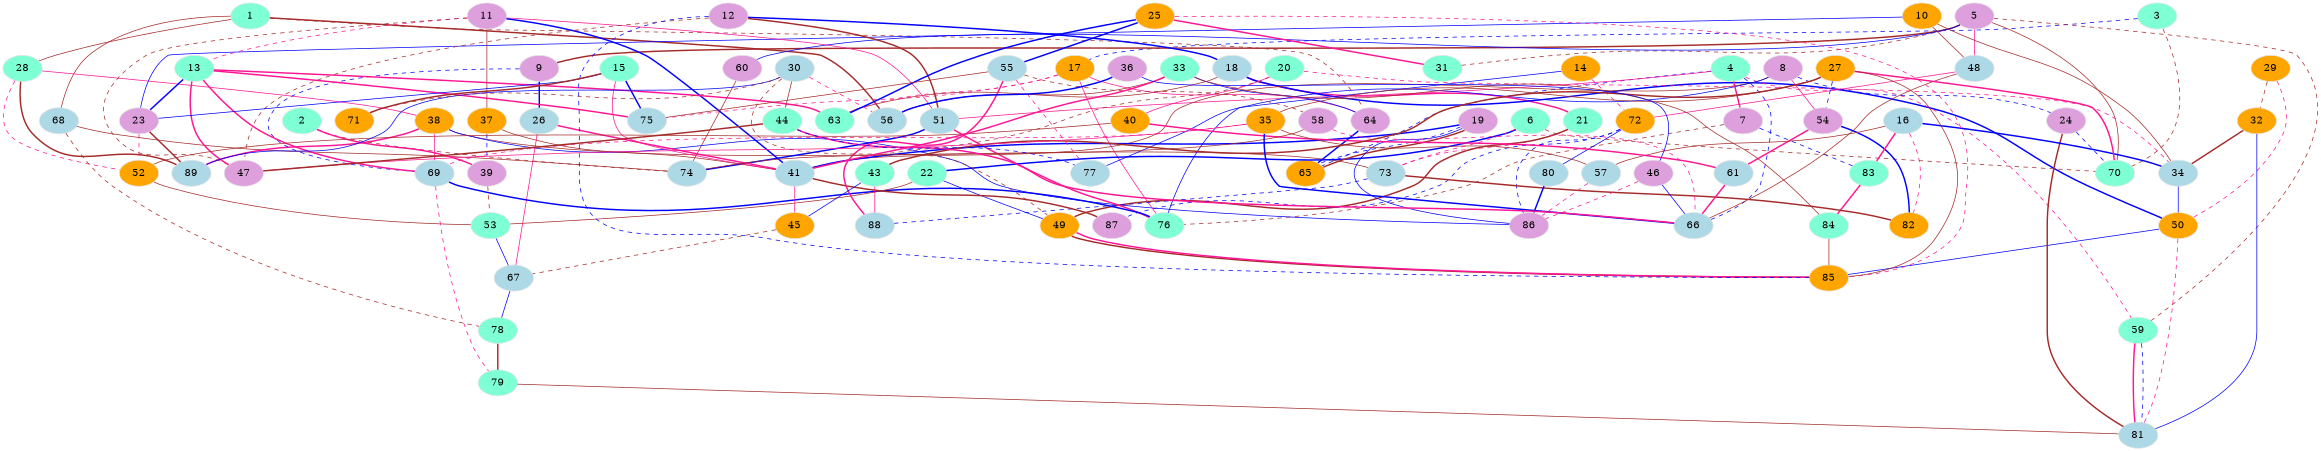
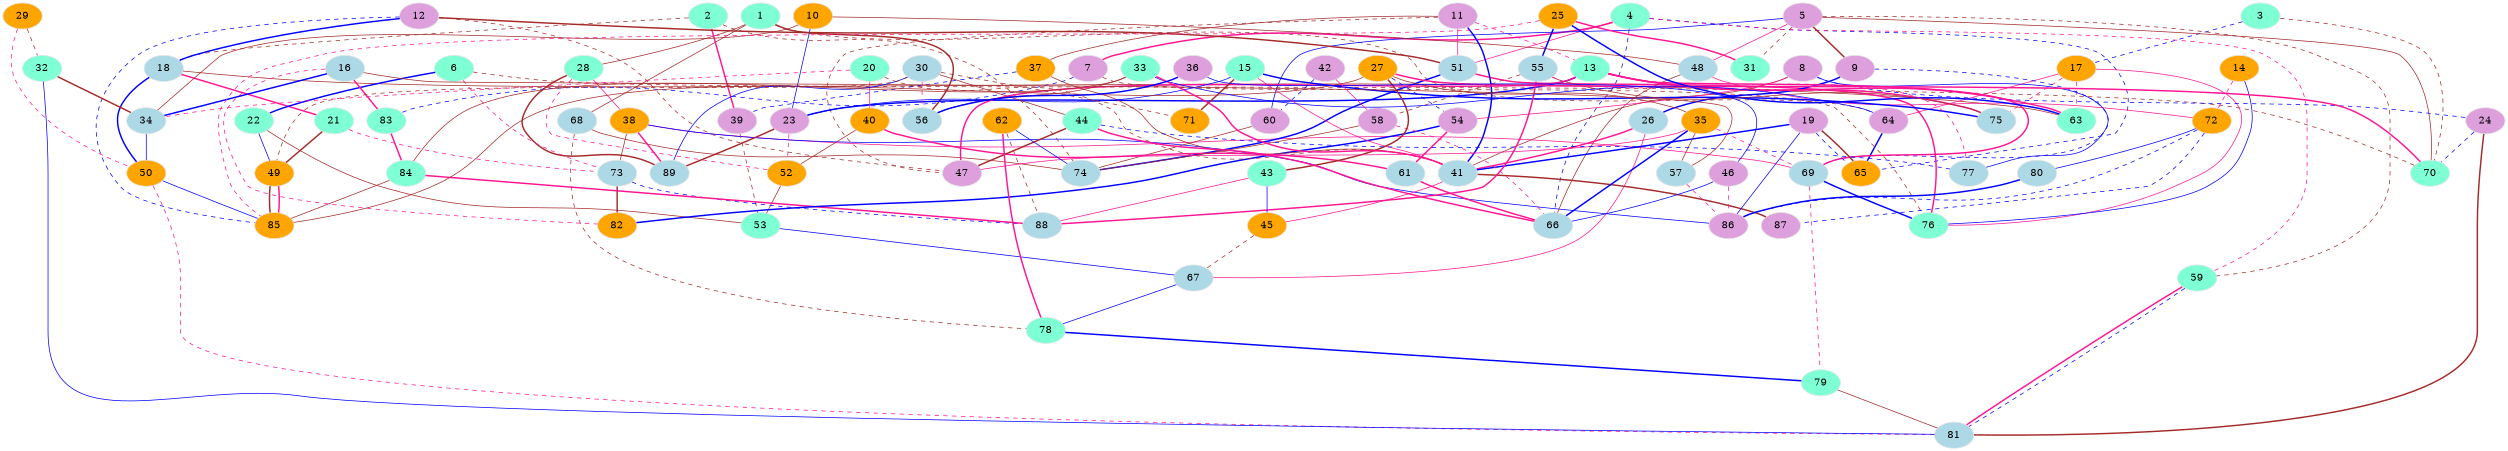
  graph {
    node [color=gray90 fillcolor=aquamarine style=filled]
    edge [color=brown style=solid]
    1
    28
    56 [fillcolor=lightblue]
    64 [fillcolor=plum]
    68 [fillcolor=lightblue]
    52 [fillcolor=orange]
    89 [fillcolor=lightblue]
    38 [fillcolor=orange]
    65 [fillcolor=orange]
    74 [fillcolor=lightblue]
    78
    18 [fillcolor=lightblue]
    2
    39 [fillcolor=plum]
    63
    21
    50 [fillcolor=orange]
    53
    17 [fillcolor=orange]
    3
    70
    76
    75 [fillcolor=lightblue]
    7 [fillcolor=plum]
    4
    51 [fillcolor=lightblue]
    59
    66 [fillcolor=lightblue]
    83
    81 [fillcolor=lightblue]
    5 [fillcolor=plum]
    9 [fillcolor=plum]
    31
    48 [fillcolor=lightblue]
    60 [fillcolor=plum]
    26 [fillcolor=lightblue]
    69 [fillcolor=lightblue]
    72 [fillcolor=orange]
    6
    22
    73 [fillcolor=lightblue]
    49 [fillcolor=orange]
    82 [fillcolor=orange]
    88 [fillcolor=lightblue]
    84
    8 [fillcolor=plum]
    24 [fillcolor=plum]
    41 [fillcolor=lightblue]
    54 [fillcolor=plum]
    77 [fillcolor=lightblue]
    45 [fillcolor=orange]
    87 [fillcolor=plum]
    61 [fillcolor=lightblue]
    67 [fillcolor=lightblue]
    79
    10 [fillcolor=orange]
    23 [fillcolor=plum]
    34 [fillcolor=lightblue]
    11 [fillcolor=plum]
    13
    37 [fillcolor=orange]
    47 [fillcolor=plum]
    12 [fillcolor=plum]
    85 [fillcolor=orange]
    14 [fillcolor=orange]
    86 [fillcolor=plum]
    80 [fillcolor=lightblue]
    15
    71 [fillcolor=orange]
    16 [fillcolor=lightblue]
    57 [fillcolor=lightblue]
    19 [fillcolor=plum]
    20
    40 [fillcolor=orange]
    25 [fillcolor=orange]
    55 [fillcolor=lightblue]
    58 [fillcolor=plum]
    27 [fillcolor=orange]
    35 [fillcolor=orange]
    43
    29 [fillcolor=orange]
-   32 [fillcolor=orange]
+   32
    30 [fillcolor=lightblue]
    44
    33
    36 [fillcolor=plum]
    46 [fillcolor=plum]
+   42 [fillcolor=plum]
+   62 [fillcolor=orange]
    1 -- 28
    1 -- 56 [style=bold]
    1 -- 64 [style=dashed]
    1 -- 68
    28 -- 52 [color=deeppink style=dashed]
    28 -- 89 [style=bold]
    28 -- 38 [color=deeppink]
    64 -- 65 [color=blue style=bold]
    68 -- 74
    68 -- 78 [style=dashed]
    52 -- 53
    38 -- 89 [color=deeppink style=bold]
    38 -- 69 [color=deeppink]
    38 -- 73
    38 -- 86 [color=blue]
-   78 -- 79 [style=bold]
+   78 -- 79 [color=blue style=bold]
    18 -- 63
    18 -- 21 [color=deeppink style=bold]
    18 -- 50 [color=blue style=bold]
    2 -- 74 [style=dashed]
+   2 -- 18 [style=dashed]
    2 -- 39 [color=deeppink style=bold]
    39 -- 53 [style=dashed]
    21 -- 73 [color=deeppink style=dashed]
    21 -- 49 [style=bold]
    50 -- 81 [color=deeppink style=dashed]
    50 -- 85 [color=blue]
    53 -- 67 [color=blue]
    17 -- 64 [color=deeppink]
    17 -- 63 [color=deeppink style=dashed]
    17 -- 76 [color=deeppink]
    17 -- 75 [color=deeppink style=dashed]
    3 -- 17 [color=blue style=dashed]
    3 -- 70 [style=dashed]
    7 -- 76 [style=dashed]
    7 -- 83 [color=blue style=dashed]
    4 -- 65 [color=blue style=dashed]
    4 -- 7 [color=deeppink style=bold]
    4 -- 51 [color=deeppink]
    4 -- 59 [color=deeppink style=dashed]
    4 -- 66 [color=blue style=dashed]
    51 -- 74 [color=blue style=bold]
    51 -- 76 [color=deeppink style=bold]
    59 -- 81 [color=deeppink style=bold]
    59 -- 81 [color=blue style=dashed]
    83 -- 84 [color=deeppink style=bold]
    5 -- 70
    5 -- 59 [style=dashed]
    5 -- 9 [style=bold]
    5 -- 31 [style=dashed]
    5 -- 48 [color=deeppink]
    5 -- 60 [color=blue]
    9 -- 26 [color=blue style=bold]
    9 -- 69 [color=blue style=dashed]
    48 -- 66
    48 -- 72 [color=deeppink]
    60 -- 74
    26 -- 41 [color=deeppink style=bold]
    26 -- 67 [color=deeppink]
    69 -- 76 [color=blue style=bold]
    69 -- 79 [color=deeppink style=dashed]
    72 -- 87 [color=blue style=dashed]
    72 -- 86 [color=blue style=dashed]
    72 -- 80 [color=blue]
    6 -- 70 [style=dashed]
    6 -- 22 [color=blue style=bold]
    6 -- 73 [color=deeppink style=dashed]
    22 -- 53
    22 -- 49 [color=blue]
    73 -- 82 [style=bold]
    73 -- 88 [color=blue style=dashed]
    49 -- 85 [style=bold]
    49 -- 85 [color=deeppink style=bold]
+   84 -- 88 [color=deeppink style=bold]
    84 -- 85
    8 -- 24 [color=blue style=dashed]
    8 -- 41
    8 -- 54 [color=deeppink]
    8 -- 77 [color=blue]
    24 -- 70 [color=blue style=dashed]
    24 -- 81 [style=bold]
    41 -- 45 [color=deeppink]
    41 -- 87 [style=bold]
    54 -- 82 [color=blue style=bold]
    54 -- 61 [color=deeppink style=bold]
    45 -- 67 [style=dashed]
    61 -- 66 [color=deeppink style=bold]
    67 -- 78 [color=blue]
    79 -- 81
    10 -- 48
    10 -- 23 [color=blue]
    10 -- 34
    23 -- 52 [color=deeppink style=dashed]
    23 -- 89 [style=bold]
    34 -- 50 [color=blue]
    11 -- 51 [color=deeppink]
    11 -- 41 [color=blue style=bold]
    11 -- 13 [color=deeppink style=dashed]
    11 -- 37
    11 -- 47 [style=dashed]
    13 -- 63 [color=deeppink style=bold]
    13 -- 75 [color=deeppink style=bold]
    13 -- 69 [color=deeppink style=bold]
    13 -- 23 [color=blue style=bold]
    13 -- 47 [color=deeppink style=bold]
    37 -- 39 [color=blue style=dashed]
    37 -- 41
    12 -- 18 [color=blue style=bold]
    12 -- 51 [style=bold]
    12 -- 47 [style=dashed]
    12 -- 85 [color=blue style=dashed]
    14 -- 76 [color=blue]
    14 -- 72 [color=deeppink style=dashed]
    80 -- 86 [color=blue style=bold]
    15 -- 75 [color=blue style=bold]
    15 -- 41 [color=deeppink]
    15 -- 23 [color=blue]
    15 -- 71 [style=bold]
    16 -- 83 [color=deeppink style=bold]
    16 -- 82 [color=deeppink style=dashed]
    16 -- 34 [color=blue style=bold]
    16 -- 57
    57 -- 86 [color=deeppink style=dashed]
    19 -- 65 [color=blue style=dashed]
    19 -- 65 [style=bold]
    19 -- 41 [color=blue style=bold]
    19 -- 86 [color=blue]
    20 -- 41 [style=dashed]
    20 -- 34 [color=deeppink style=dashed]
    20 -- 40 [color=deeppink]
    40 -- 52
    40 -- 61 [color=deeppink style=bold]
    25 -- 63 [color=blue style=bold]
    25 -- 31 [color=deeppink style=bold]
    25 -- 85 [color=deeppink style=dashed]
    25 -- 55 [color=blue style=bold]
    55 -- 75
    55 -- 88 [color=deeppink style=bold]
    55 -- 77 [color=deeppink style=dashed]
    55 -- 58 [style=dashed]
    58 -- 74
    58 -- 66 [color=deeppink style=dashed]
    27 -- 70 [color=deeppink style=bold]
    27 -- 54 [color=blue style=dashed]
    27 -- 85
    27 -- 35
    27 -- 43 [style=bold]
    35 -- 66 [color=blue style=bold]
    35 -- 69 [color=deeppink style=dashed]
    35 -- 47 [color=deeppink]
    35 -- 57
    43 -- 88 [color=deeppink]
    43 -- 45 [color=blue]
    29 -- 50 [color=deeppink style=dashed]
    29 -- 32 [style=dashed]
    32 -- 81 [color=blue]
    32 -- 34 [style=bold]
    30 -- 56 [color=deeppink style=dashed]
    30 -- 89 [color=blue]
    30 -- 49 [style=dashed]
    30 -- 71 [style=dashed]
    30 -- 44
    44 -- 66 [color=deeppink style=bold]
    44 -- 77 [color=blue style=dashed]
    44 -- 47 [style=bold]
    33 -- 56
    33 -- 64 [color=blue]
    33 -- 84
    33 -- 41 [color=deeppink style=bold]
    36 -- 56 [color=blue style=bold]
    36 -- 46 [color=blue]
    46 -- 66 [color=blue]
    46 -- 86 [color=deeppink style=dashed]
+   42 -- 60 [color=blue style=dashed]
+   42 -- 58 [color=deeppink]
+   62 -- 74 [color=blue]
+   62 -- 78 [color=deeppink style=bold]
+   62 -- 88 [style=dashed]
  }
